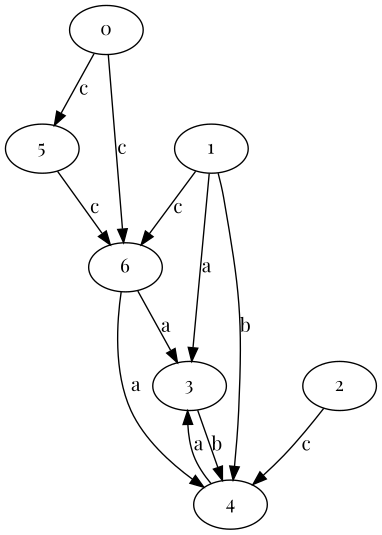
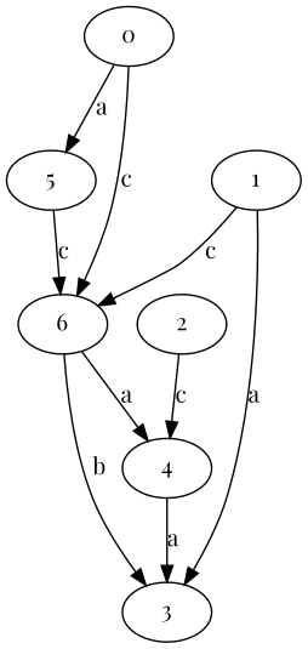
  strict digraph {
    fontname="Playfair Display"
    node [fontname="Playfair Display"]
    edge [fontname="Playfair Display"]
    0
    5
    6
    3
    4
    1
    2
-   0 -> 5 [label=c]
+   0 -> 5 [label=a]
    0 -> 6 [label=c]
    5 -> 6 [label=c]
-   6 -> 3 [label=a]
+   6 -> 3 [label=b]
    6 -> 4 [label=a]
-   3 -> 4 [label=b]
    4 -> 3 [label=a]
    1 -> 6 [label=c]
    1 -> 3 [label=a]
-   1 -> 4 [label=b]
    2 -> 4 [label=c]
  }
